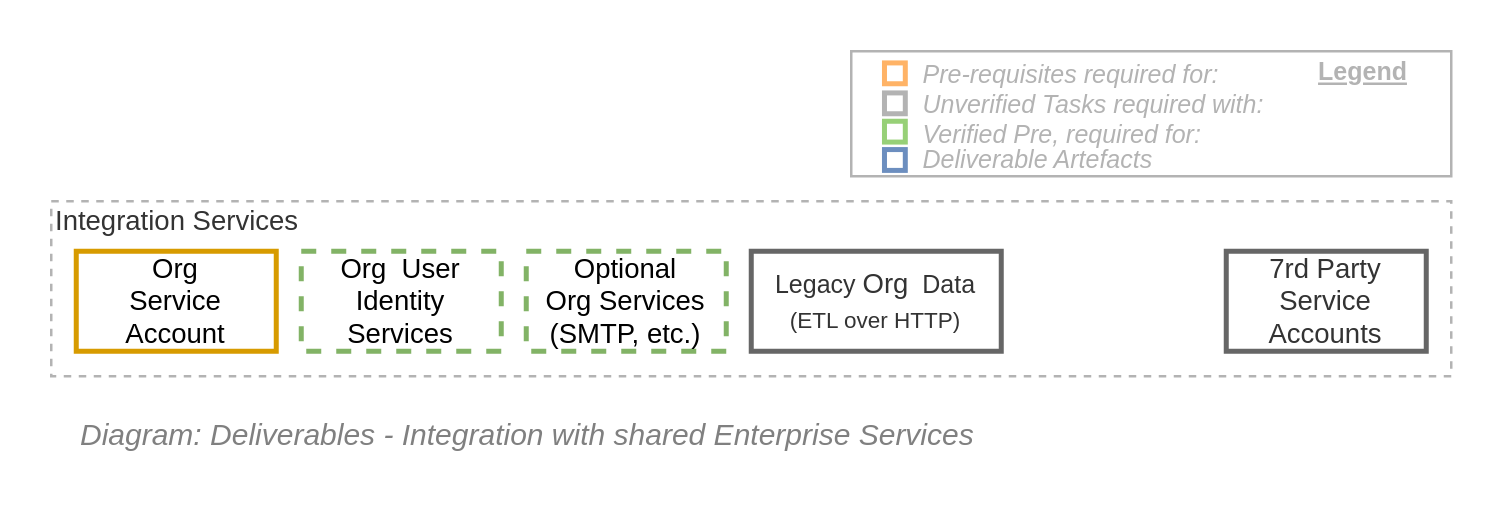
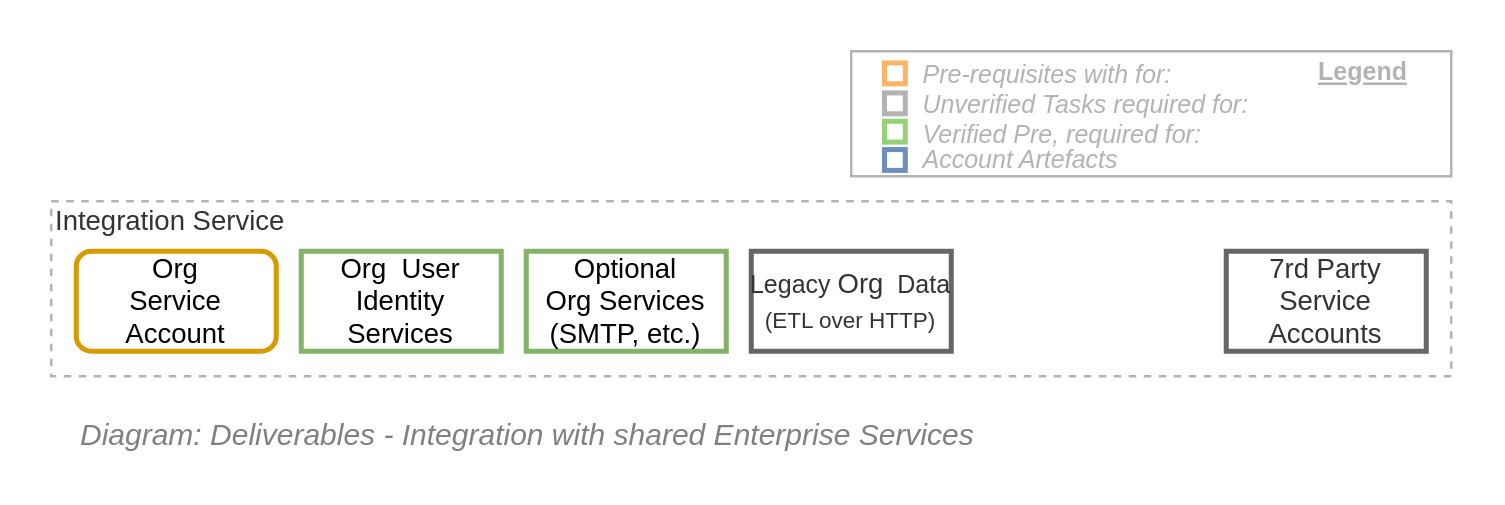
  <mxCell id="0" />
  <mxCell id="1" value="Diagram" parent="0" />
- <mxCell id="2" value="Integration Services" style="rounded=0;whiteSpace=wrap;html=1;shadow=0;glass=0;comic=0;strokeColor=#B3B3B3;fillColor=none;fontSize=11;align=left;fontColor=#333333;recursiveResize=0;container=1;collapsible=0;verticalAlign=top;spacing=2;spacingTop=-5;dashed=1;" vertex="1" parent="1"><mxGeometry x="20" y="80" width="560" height="70" as="geometry" /></mxCell>
+ <mxCell id="2" value="Integration Service" style="rounded=0;whiteSpace=wrap;html=1;shadow=0;glass=0;comic=0;strokeColor=#B3B3B3;fillColor=none;fontSize=11;align=left;fontColor=#333333;recursiveResize=0;container=1;collapsible=0;verticalAlign=top;spacing=2;spacingTop=-5;dashed=1;" vertex="1" parent="1"><mxGeometry x="20" y="80" width="560" height="70" as="geometry" /></mxCell>
  <mxCell id="3" value="7rd Party Service Accounts" style="rounded=0;whiteSpace=wrap;html=1;shadow=0;glass=0;comic=0;strokeColor=#666666;fontSize=11;align=center;recursiveResize=0;container=1;collapsible=0;fontColor=#333333;fillColor=none;strokeWidth=2;" vertex="1" parent="2"><mxGeometry x="470" y="20" width="80" height="40" as="geometry" /></mxCell>
- <mxCell id="4" value="&lt;span style=&quot;text-align: left&quot;&gt;Org&lt;/span&gt;&lt;br&gt;Service Account" style="rounded=0;whiteSpace=wrap;html=1;shadow=0;glass=0;comic=0;strokeColor=#d79b00;fontSize=11;align=center;recursiveResize=0;container=1;collapsible=0;strokeWidth=2;fillColor=none;" vertex="1" parent="2"><mxGeometry x="10" y="20" width="80" height="40" as="geometry" /></mxCell>
- <mxCell id="5" value="&lt;span style=&quot;text-align: left&quot;&gt;Optional Org&lt;/span&gt;&amp;nbsp;Services &lt;br style=&quot;font-size: 11px&quot;&gt;(SMTP, etc.)" style="rounded=0;whiteSpace=wrap;html=1;shadow=0;glass=0;comic=0;strokeColor=#82b366;fontSize=11;align=center;recursiveResize=0;container=1;collapsible=0;strokeWidth=2;fillColor=none;dashed=1;" vertex="1" parent="2"><mxGeometry x="190" y="20" width="80" height="40" as="geometry" /></mxCell>
- <mxCell id="6" value="&lt;font style=&quot;font-size: 10px&quot;&gt;Legacy&amp;nbsp;&lt;span style=&quot;font-size: 11px ; text-align: left&quot;&gt;Org&lt;/span&gt;&amp;nbsp;&amp;nbsp;Data &lt;/font&gt;&lt;br style=&quot;font-size: 11px&quot;&gt;&lt;font style=&quot;font-size: 9px&quot;&gt;(ETL over HTTP)&lt;/font&gt;" style="rounded=0;whiteSpace=wrap;html=1;shadow=0;glass=0;comic=0;strokeColor=#666666;fontSize=11;align=center;fontColor=#333333;recursiveResize=0;container=1;collapsible=0;fillColor=none;strokeWidth=2;" vertex="1" parent="2"><mxGeometry x="280" y="20" width="100" height="40" as="geometry" /></mxCell>
- <mxCell id="7" value="&lt;span style=&quot;text-align: left&quot;&gt;Org&lt;/span&gt;&amp;nbsp; User Identity Services" style="rounded=0;whiteSpace=wrap;html=1;shadow=0;glass=0;comic=0;strokeColor=#82b366;fontSize=11;align=center;recursiveResize=0;container=1;collapsible=0;strokeWidth=2;fillColor=none;dashed=1;" vertex="1" parent="2"><mxGeometry x="100" y="20" width="80" height="40" as="geometry" /></mxCell>
+ <mxCell id="4" value="&lt;span style=&quot;text-align: left&quot;&gt;Org&lt;/span&gt;&lt;br&gt;Service Account" style="whiteSpace=wrap;html=1;shadow=0;glass=0;comic=0;strokeColor=#d79b00;fontSize=11;align=center;recursiveResize=0;container=1;collapsible=0;strokeWidth=2;fillColor=none;rounded=1;" vertex="1" parent="2"><mxGeometry x="10" y="20" width="80" height="40" as="geometry" /></mxCell>
+ <mxCell id="5" value="&lt;span style=&quot;text-align: left&quot;&gt;Optional Org&lt;/span&gt;&amp;nbsp;Services &lt;br style=&quot;font-size: 11px&quot;&gt;(SMTP, etc.)" style="rounded=0;whiteSpace=wrap;html=1;shadow=0;glass=0;comic=0;strokeColor=#82b366;fontSize=11;align=center;recursiveResize=0;container=1;collapsible=0;strokeWidth=2;fillColor=none;" vertex="1" parent="2"><mxGeometry x="190" y="20" width="80" height="40" as="geometry" /></mxCell>
+ <mxCell id="6" value="&lt;font style=&quot;font-size: 10px&quot;&gt;Legacy&amp;nbsp;&lt;span style=&quot;font-size: 11px ; text-align: left&quot;&gt;Org&lt;/span&gt;&amp;nbsp;&amp;nbsp;Data &lt;/font&gt;&lt;br style=&quot;font-size: 11px&quot;&gt;&lt;font style=&quot;font-size: 9px&quot;&gt;(ETL over HTTP)&lt;/font&gt;" style="rounded=0;whiteSpace=wrap;html=1;shadow=0;glass=0;comic=0;strokeColor=#666666;fontSize=11;align=center;fontColor=#333333;recursiveResize=0;container=1;collapsible=0;fillColor=none;strokeWidth=2;" vertex="1" parent="2"><mxGeometry x="280" y="20" width="80" height="40" as="geometry" /></mxCell>
+ <mxCell id="7" value="&lt;span style=&quot;text-align: left&quot;&gt;Org&lt;/span&gt;&amp;nbsp; User Identity Services" style="rounded=0;whiteSpace=wrap;html=1;shadow=0;glass=0;comic=0;strokeColor=#82b366;fontSize=11;align=center;recursiveResize=0;container=1;collapsible=0;strokeWidth=2;fillColor=none;" vertex="1" parent="2"><mxGeometry x="100" y="20" width="80" height="40" as="geometry" /></mxCell>
  <mxCell id="8" value="Legend" parent="0" />
  <mxCell id="9" value="" style="rounded=0;whiteSpace=wrap;html=1;fontSize=10;align=left;container=1;collapsible=0;fontColor=#B3B3B3;strokeColor=#B3B3B3;" vertex="1" parent="8"><mxGeometry x="340" y="20" width="240" height="50" as="geometry" /></mxCell>
  <mxCell id="10" value="" style="whiteSpace=wrap;html=1;aspect=fixed;fillColor=none;fontSize=10;align=left;fontStyle=2;strokeWidth=2;strokeColor=#FFB366;" vertex="1" parent="9"><mxGeometry x="13.294" y="4.667" width="8.333" height="8.333" as="geometry" /></mxCell>
  <mxCell id="11" value="" style="whiteSpace=wrap;html=1;aspect=fixed;fillColor=none;fontSize=10;align=left;fontStyle=2;strokeWidth=2;strokeColor=#97D077;" vertex="1" parent="9"><mxGeometry x="13.294" y="28" width="8.333" height="8.333" as="geometry" /></mxCell>
  <mxCell id="12" value="" style="whiteSpace=wrap;html=1;aspect=fixed;strokeColor=#6c8ebf;fontSize=10;align=left;fontStyle=2;strokeWidth=2;fillColor=none;" vertex="1" parent="9"><mxGeometry x="13.294" y="39.333" width="8.333" height="8.333" as="geometry" /></mxCell>
- <mxCell id="13" value="Pre-requisites required for:" style="text;html=1;strokeColor=none;fillColor=none;align=left;verticalAlign=middle;whiteSpace=wrap;rounded=0;fontSize=10;fontStyle=2;fontColor=#B3B3B3;" vertex="1" parent="9"><mxGeometry x="26.595" y="4.667" width="213.405" height="8.333" as="geometry" /></mxCell>
+ <mxCell id="13" value="Pre-requisites with for:" style="text;html=1;strokeColor=none;fillColor=none;align=left;verticalAlign=middle;whiteSpace=wrap;rounded=0;fontSize=10;fontStyle=2;fontColor=#B3B3B3;" vertex="1" parent="9"><mxGeometry x="26.595" y="4.667" width="213.405" height="8.333" as="geometry" /></mxCell>
  <mxCell id="14" value="Verified Pre, required for:" style="text;html=1;strokeColor=none;fillColor=none;align=left;verticalAlign=middle;whiteSpace=wrap;rounded=0;fontSize=10;fontStyle=2;fontColor=#B3B3B3;" vertex="1" parent="9"><mxGeometry x="26.59" y="30" width="213.41" height="6.33" as="geometry" /></mxCell>
- <mxCell id="15" value="Deliverable Artefacts" style="text;html=1;strokeColor=none;fillColor=none;align=left;verticalAlign=middle;whiteSpace=wrap;rounded=0;fontSize=10;fontStyle=2;fontColor=#B3B3B3;" vertex="1" parent="9"><mxGeometry x="26.595" y="39.333" width="213.405" height="8.333" as="geometry" /></mxCell>
+ <mxCell id="15" value="Account Artefacts" style="text;html=1;strokeColor=none;fillColor=none;align=left;verticalAlign=middle;whiteSpace=wrap;rounded=0;fontSize=10;fontStyle=2;fontColor=#B3B3B3;" vertex="1" parent="9"><mxGeometry x="26.595" y="39.333" width="213.405" height="8.333" as="geometry" /></mxCell>
  <mxCell id="16" value="Legend" style="text;html=1;strokeColor=none;fillColor=none;align=center;verticalAlign=middle;whiteSpace=wrap;rounded=0;fontSize=10;fontStyle=5;fontColor=#B3B3B3;" vertex="1" parent="9"><mxGeometry x="180" width="50" height="16.67" as="geometry" /></mxCell>
  <mxCell id="17" value="" style="whiteSpace=wrap;html=1;aspect=fixed;fontSize=10;align=left;fontStyle=2;strokeWidth=2;fontColor=#333333;fillColor=none;strokeColor=#B3B3B3;" vertex="1" parent="9"><mxGeometry x="13.294" y="16.667" width="8.333" height="8.333" as="geometry" /></mxCell>
- <mxCell id="18" value="Unverified Tasks required with:" style="text;html=1;strokeColor=none;fillColor=none;align=left;verticalAlign=middle;whiteSpace=wrap;rounded=0;fontSize=10;fontStyle=2;fontColor=#B3B3B3;" vertex="1" parent="9"><mxGeometry x="26.595" y="16.667" width="213.405" height="8.333" as="geometry" /></mxCell>
+ <mxCell id="18" value="Unverified Tasks required for:" style="text;html=1;strokeColor=none;fillColor=none;align=left;verticalAlign=middle;whiteSpace=wrap;rounded=0;fontSize=10;fontStyle=2;fontColor=#B3B3B3;" vertex="1" parent="9"><mxGeometry x="26.595" y="16.667" width="213.405" height="8.333" as="geometry" /></mxCell>
  <mxCell id="19" value="Title/Diagram" parent="0" />
  <mxCell id="20" value="&lt;font style=&quot;font-size: 12px&quot;&gt;Diagram: Deliverables - Integration with shared Enterprise Services&lt;br&gt;&lt;/font&gt;" style="text;strokeColor=none;fillColor=none;html=1;fontSize=24;fontStyle=2;verticalAlign=middle;align=left;shadow=0;glass=0;comic=0;opacity=30;fontColor=#808080;rounded=0;" vertex="1" parent="19"><mxGeometry x="30" y="160" width="520" height="20" as="geometry" /></mxCell>
